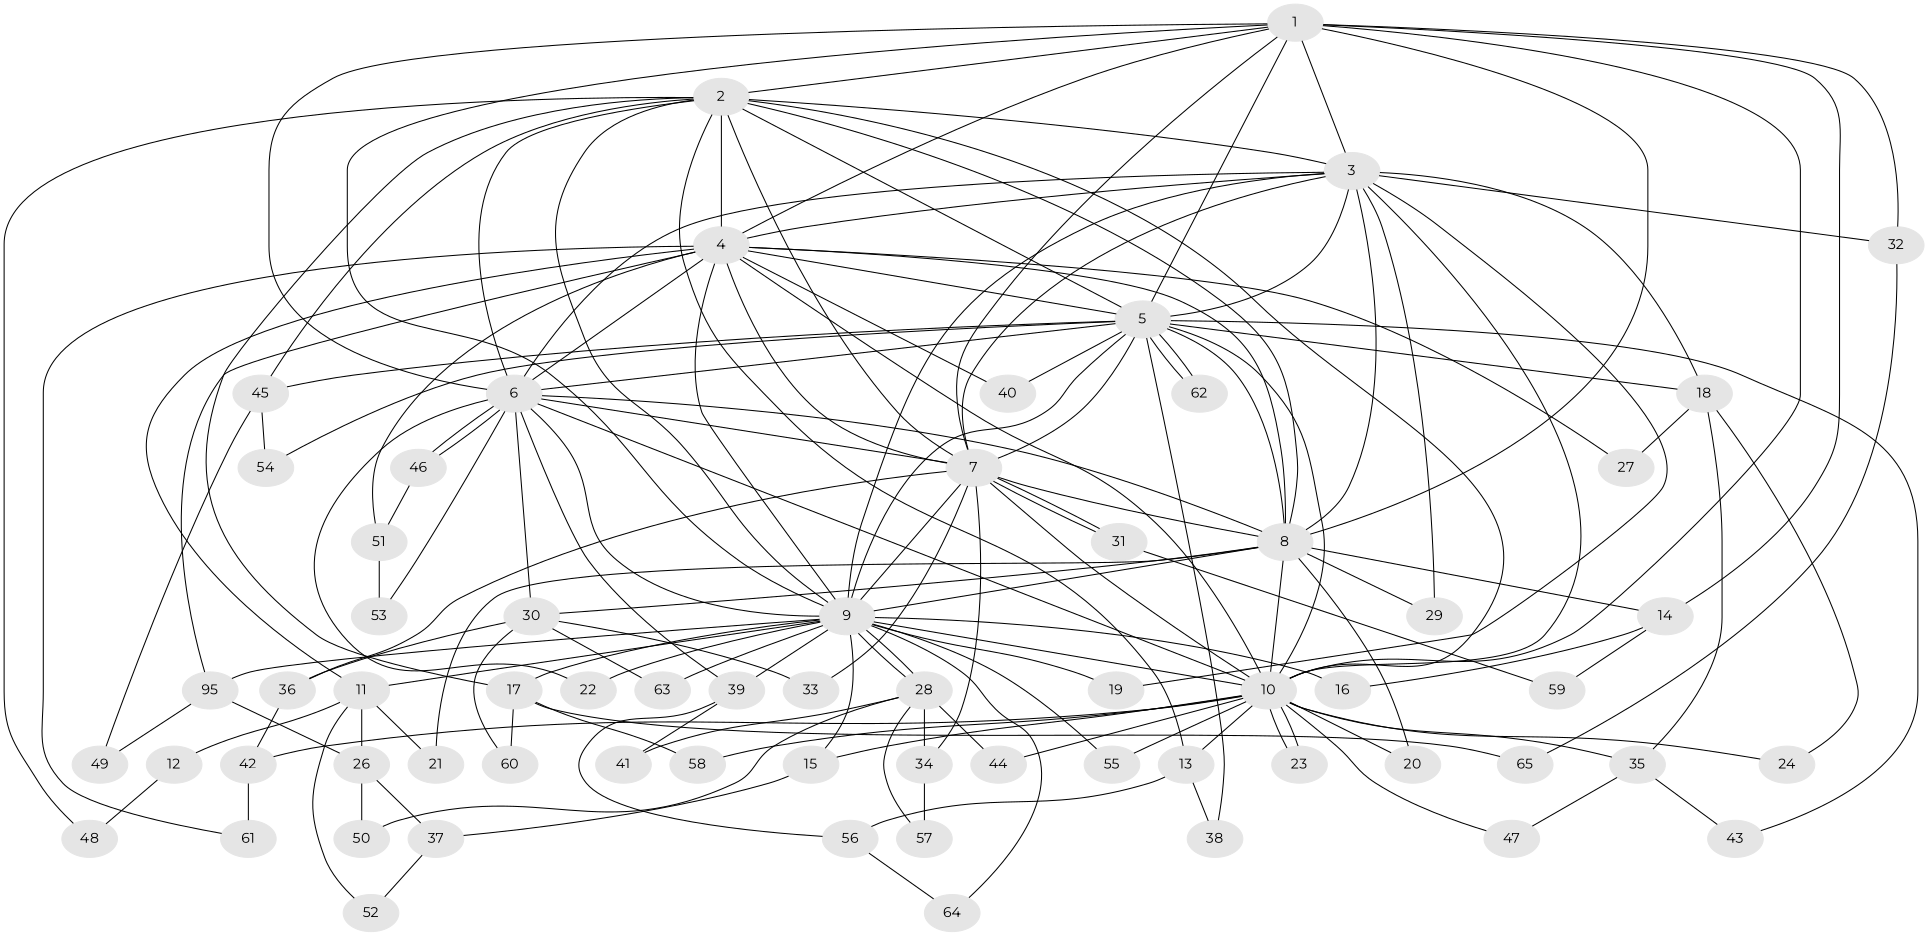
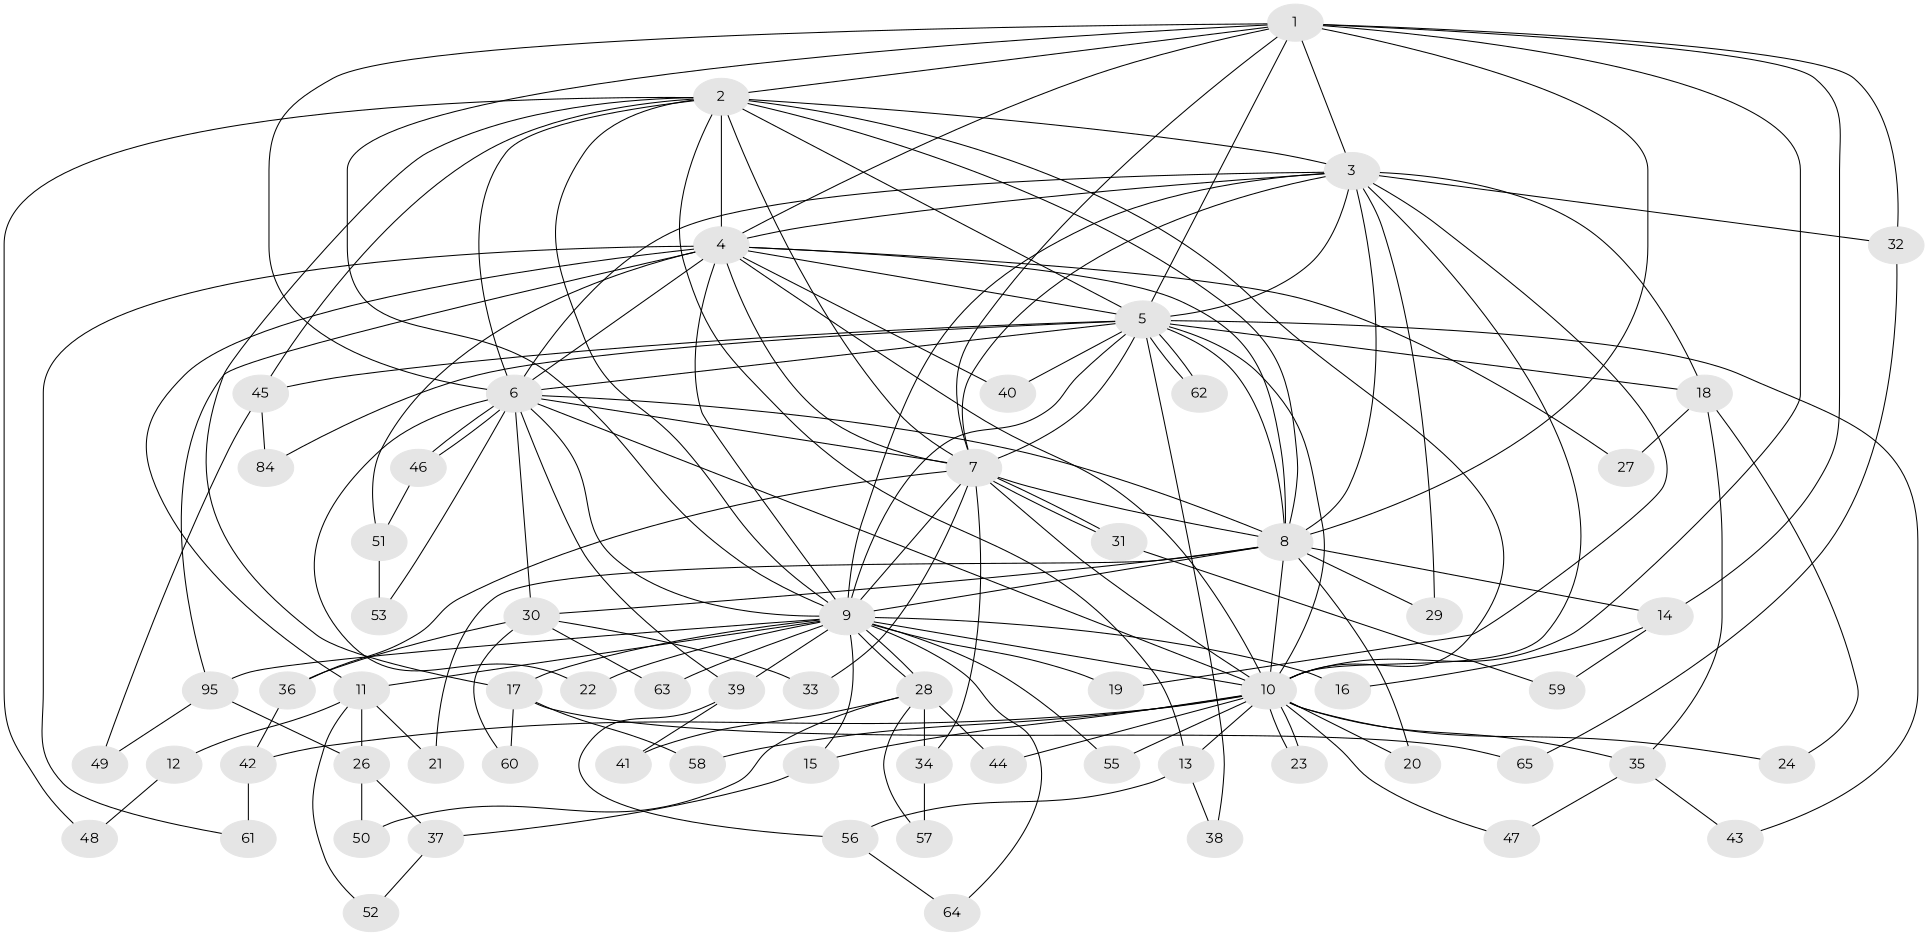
  graph {
    fontname=Montserrat
    node [color=gray90 fontname=Montserrat style=filled]
    edge [fontname=Montserrat]
    1
    2
    3
    4
    5
    6
    7
    8
    9
    10
    14
    32
    13
    17
    45
    48
    18
    19
    29
    11
    n21 [label=95]
    27
    40
    51
    61
    38
    43
-   54
+   54 [label=84]
    62
    22
    30
    39
    46
    53
    31
    33
    34
    36
    20
    21
    15
    16
    28
    55
    63
    64
    23
    24
    35
    42
    44
    47
    58
    59
    65
    56
    60
    49
    12
    26
    52
    41
    57
    37
    50
    1 -- 2
    1 -- 3
    1 -- 4
    1 -- 5
    1 -- 6
    1 -- 7
    1 -- 8
    1 -- 9
    1 -- 10
    1 -- 14
    1 -- 32
    2 -- 3
    2 -- 4
    2 -- 5
    2 -- 6
    2 -- 7
    2 -- 8
    2 -- 9
    2 -- 10
    2 -- 13
    2 -- 17
    2 -- 45
    2 -- 48
    3 -- 4
    3 -- 5
    3 -- 6
    3 -- 7
    3 -- 8
    3 -- 9
    3 -- 10
    3 -- 32
    3 -- 18
    3 -- 19
    3 -- 29
    4 -- 5
    4 -- 6
    4 -- 7
    4 -- 8
    4 -- 9
    4 -- 10
    4 -- 11
    4 -- n21
    4 -- 27
    4 -- 40
    4 -- 51
    4 -- 61
    5 -- 6
    5 -- 7
    5 -- 8
    5 -- 9
    5 -- 10
    5 -- 45
    5 -- 18
    5 -- 40
    5 -- 38
    5 -- 43
    5 -- 54
    5 -- 62
    5 -- 62
    6 -- 7
    6 -- 8
    6 -- 9
    6 -- 10
    6 -- 22
    6 -- 30
    6 -- 39
    6 -- 46
    6 -- 46
    6 -- 53
    7 -- 8
    7 -- 9
    7 -- 10
    7 -- 31
    7 -- 31
    7 -- 33
    7 -- 34
    7 -- 36
    8 -- 9
    8 -- 10
    8 -- 14
    8 -- 29
    8 -- 30
    8 -- 20
    8 -- 21
    9 -- 10
    9 -- 17
    9 -- 19
    9 -- 11
    9 -- n21
    9 -- 22
    9 -- 39
    9 -- 15
    9 -- 16
    9 -- 28
    9 -- 28
    9 -- 55
    9 -- 63
    9 -- 64
    10 -- 13
    10 -- 20
    10 -- 15
    10 -- 55
    10 -- 23
    10 -- 23
    10 -- 24
    10 -- 35
    10 -- 42
    10 -- 44
    10 -- 47
    10 -- 58
    14 -- 16
    14 -- 59
    32 -- 65
    13 -- 38
    13 -- 56
    17 -- 58
    17 -- 65
    17 -- 60
    45 -- 54
    45 -- 49
    18 -- 27
    18 -- 24
    18 -- 35
    11 -- 21
    11 -- 12
    11 -- 26
    11 -- 52
    n21 -- 49
    n21 -- 26
    51 -- 53
    30 -- 33
    30 -- 36
    30 -- 63
    30 -- 60
    39 -- 56
    39 -- 41
    46 -- 51
    31 -- 59
    34 -- 57
    36 -- 42
    15 -- 37
    28 -- 34
    28 -- 44
    28 -- 41
    28 -- 57
    28 -- 50
    35 -- 43
    35 -- 47
    42 -- 61
    56 -- 64
    12 -- 48
    26 -- 37
    26 -- 50
    37 -- 52
  }
